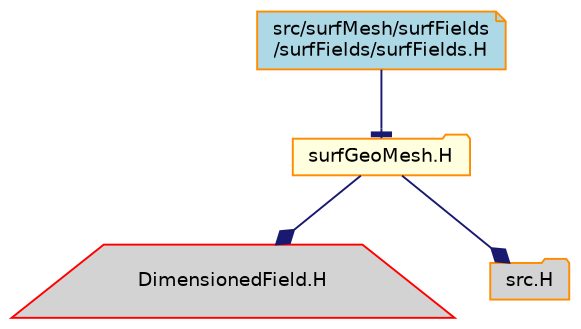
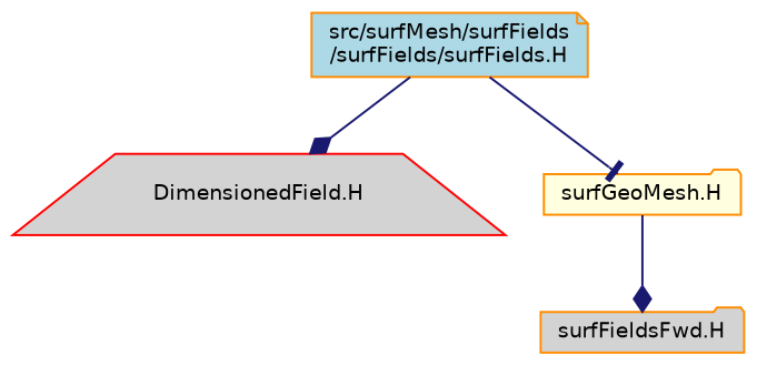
  digraph {
    fontname="DejaVu Sans"
    node [color=darkorange fillcolor=lightgrey fontname="DejaVu Sans" fontsize=10 shape=folder style=filled]
    edge [arrowhead=diamond color=midnightblue fontname="DejaVu Sans" fontsize=10 labelfontname=Helvetica labelfontsize=10 style=solid]
    n1 [fillcolor=lightblue fontcolor=black height=0.2 label="src/surfMesh/surfFields\l/surfFields/surfFields.H" shape=note width=0.4]
    n2 [color=red height=0.2 label="DimensionedField.H" shape=trapezium width=0.4]
    n3 [fillcolor=lightyellow height=0.2 label="surfGeoMesh.H" width=0.4]
-   n4 [height=0.2 label="src.H" width=0.4]
-   n3 -> n2
+   n4 [height=0.2 label="surfFieldsFwd.H" width=0.4]
+   n1 -> n2
    n1 -> n3 [arrowhead=tee]
    n3 -> n4
  }
